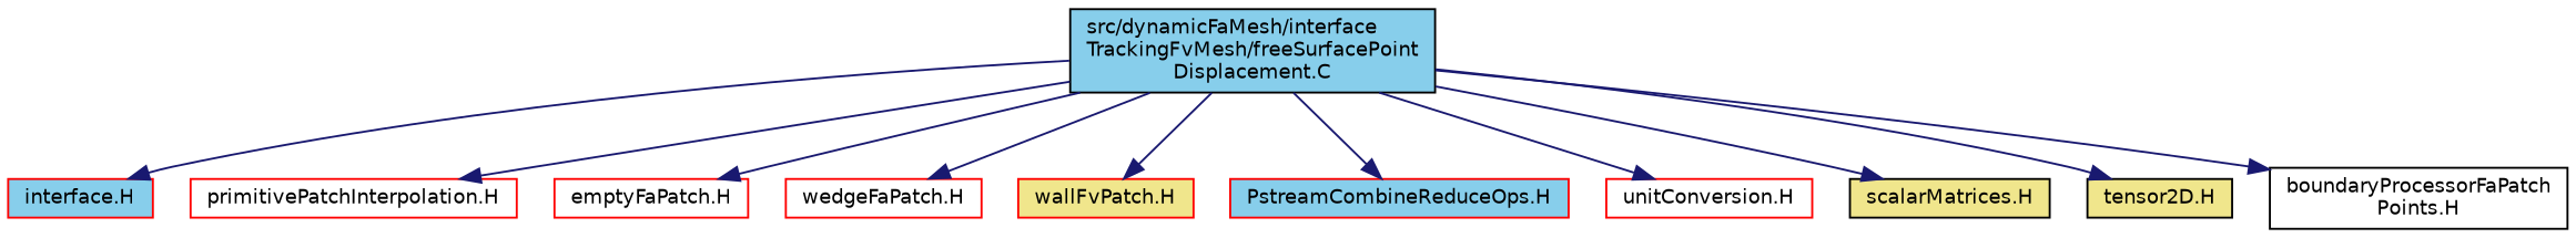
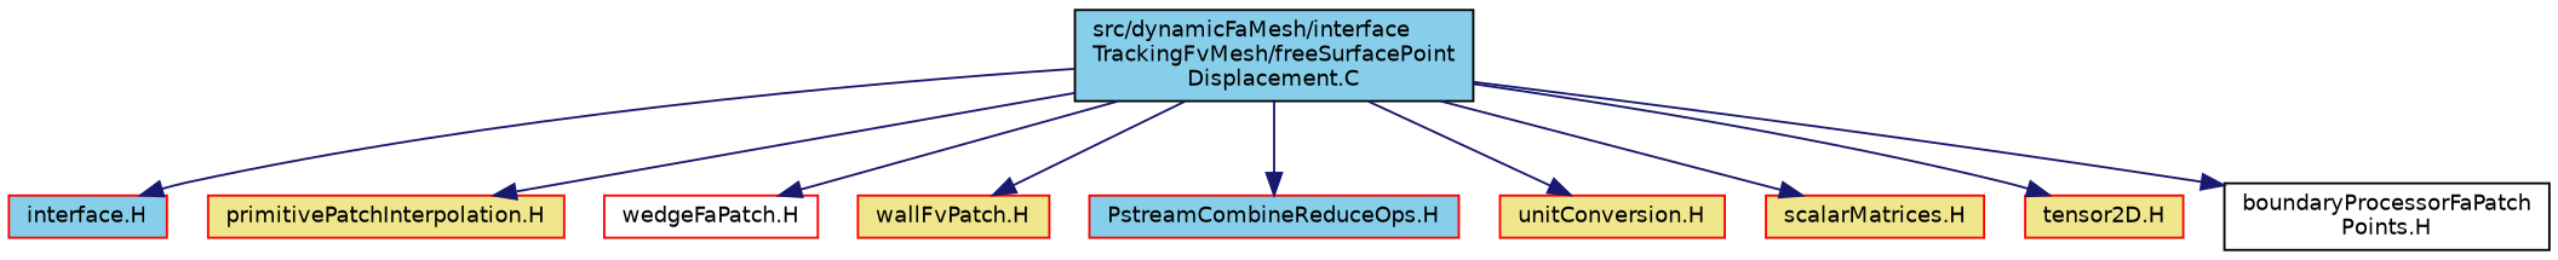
  digraph {
    node [color=red fillcolor=khaki fontname=Helvetica fontsize=10 shape=record style=filled]
    edge [color=midnightblue fontname=Helvetica fontsize=10 labelfontname=Helvetica labelfontsize=10 style=solid]
    n1 [color=black fillcolor=skyblue fontcolor=black height=0.2 label="src/dynamicFaMesh/interface\lTrackingFvMesh/freeSurfacePoint\lDisplacement.C" width=0.4]
    n2 [fillcolor=skyblue height=0.2 label="interface.H" width=0.4]
-   n3 [fillcolor=white height=0.2 label="primitivePatchInterpolation.H" width=0.4]
-   n4 [fillcolor=white height=0.2 label="emptyFaPatch.H" width=0.4]
+   n3 [height=0.2 label="primitivePatchInterpolation.H" width=0.4]
    n5 [fillcolor=white height=0.2 label="wedgeFaPatch.H" width=0.4]
    n6 [height=0.2 label="wallFvPatch.H" width=0.4]
    n7 [fillcolor=skyblue height=0.2 label="PstreamCombineReduceOps.H" width=0.4]
-   n8 [fillcolor=white height=0.2 label="unitConversion.H" width=0.4]
-   n9 [color=black height=0.2 label="scalarMatrices.H" width=0.4]
-   n10 [color=black height=0.2 label="tensor2D.H" width=0.4]
+   n8 [height=0.2 label="unitConversion.H" width=0.4]
+   n9 [height=0.2 label="scalarMatrices.H" width=0.4]
+   n10 [height=0.2 label="tensor2D.H" width=0.4]
    n11 [color=black fillcolor=white height=0.2 label="boundaryProcessorFaPatch\lPoints.H" width=0.4]
    n1 -> n2
    n1 -> n3
-   n1 -> n4
    n1 -> n5
    n1 -> n6
    n1 -> n7
    n1 -> n8
    n1 -> n9
    n1 -> n10
    n1 -> n11
  }
